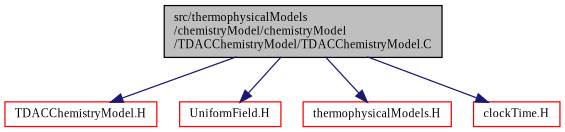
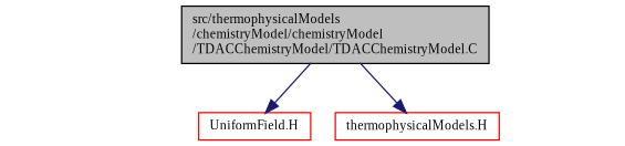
  digraph {
    fontname="Liberation Serif"
    node [color=red fontname="Liberation Serif" fontsize=10 shape=record]
    edge [color=midnightblue fontname="Liberation Serif" fontsize=10 labelfontname=Helvetica labelfontsize=10 style=solid]
    n1 [color=black fillcolor=grey75 fontcolor=black height=0.2 label="src/thermophysicalModels\l/chemistryModel/chemistryModel\l/TDACChemistryModel/TDACChemistryModel.C" style=filled width=0.4]
-   n2 [height=0.2 label="TDACChemistryModel.H" width=0.4]
    n3 [height=0.2 label="UniformField.H" width=0.4]
    n4 [height=0.2 label="thermophysicalModels.H" width=0.4]
-   n5 [height=0.2 label="clockTime.H" width=0.4]
-   n1 -> n2
    n1 -> n3
    n1 -> n4
-   n1 -> n5
  }
